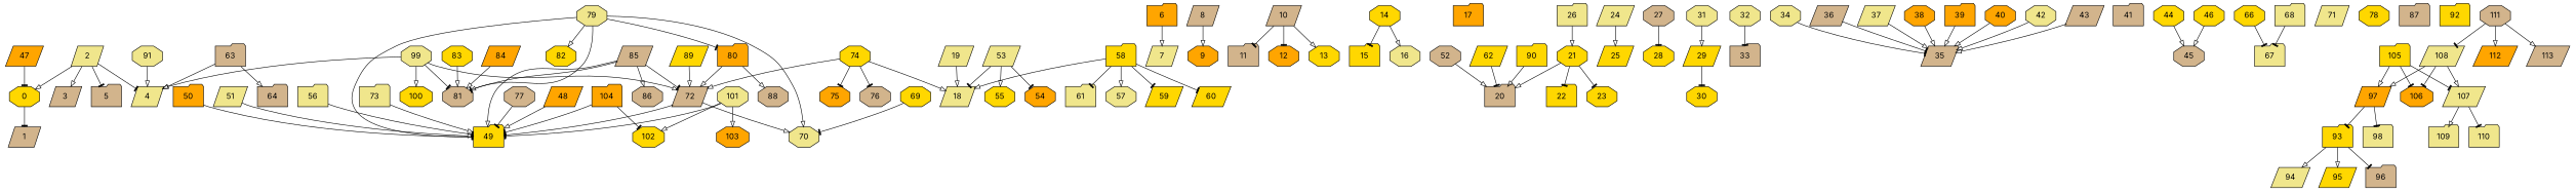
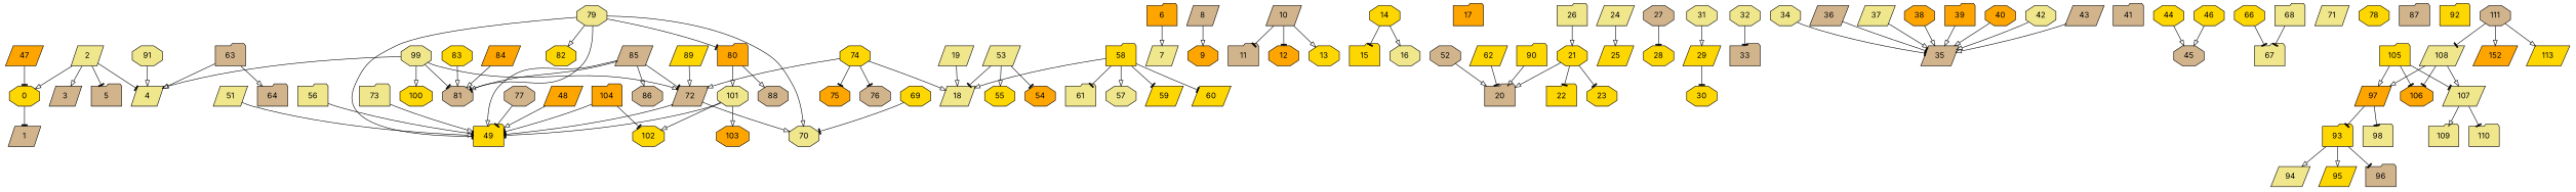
  digraph {
    fontname=Inter
    node [fillcolor=gold fontname=Inter shape=octagon style=filled]
    edge [arrowhead=onormal fontname=Inter]
    1 [fillcolor=tan shape=parallelogram]
    0
    2 [fillcolor=khaki shape=parallelogram]
    3 [fillcolor=tan shape=parallelogram]
    4 [fillcolor=khaki shape=parallelogram]
    5 [fillcolor=tan shape=folder]
    6 [fillcolor=orange shape=folder]
    7 [fillcolor=khaki shape=parallelogram]
    8 [fillcolor=tan shape=parallelogram]
    9 [fillcolor=orange]
    10 [fillcolor=tan shape=parallelogram]
    11 [fillcolor=tan shape=folder]
    12 [fillcolor=orange]
    13
    15 [shape=folder]
    14
    16 [fillcolor=khaki]
    17 [fillcolor=orange shape=folder]
    19 [fillcolor=khaki shape=parallelogram]
    18 [fillcolor=khaki shape=parallelogram]
    20 [fillcolor=tan shape=folder]
    21
    22 [shape=folder]
    23
    24 [fillcolor=khaki shape=parallelogram]
    25 [shape=parallelogram]
    26 [fillcolor=khaki shape=folder]
    27 [fillcolor=tan]
    28
    29 [shape=parallelogram]
    30
    31 [fillcolor=khaki]
    32 [fillcolor=khaki]
    33 [fillcolor=tan shape=folder]
    34 [fillcolor=khaki]
    35 [fillcolor=tan shape=parallelogram]
    36 [fillcolor=tan shape=parallelogram]
    37 [fillcolor=khaki shape=parallelogram]
    38 [fillcolor=orange]
    39 [fillcolor=orange shape=folder]
    40 [fillcolor=orange]
    41 [fillcolor=tan shape=folder]
    42 [fillcolor=khaki]
    43 [fillcolor=tan shape=parallelogram]
    45 [fillcolor=tan]
    44
    46
    47 [fillcolor=orange shape=parallelogram]
    48 [fillcolor=orange shape=parallelogram]
    49 [shape=folder]
-   50 [fillcolor=orange shape=folder]
    51 [fillcolor=khaki shape=parallelogram]
    52 [fillcolor=tan]
    53 [fillcolor=khaki shape=parallelogram]
    54 [fillcolor=orange]
    55
    56 [fillcolor=khaki shape=folder]
    58 [shape=folder]
    57 [fillcolor=khaki]
    59 [shape=parallelogram]
    60 [shape=parallelogram]
    61 [fillcolor=khaki shape=folder]
    62 [shape=parallelogram]
    63 [fillcolor=tan shape=folder]
    64 [fillcolor=tan shape=folder]
    67 [fillcolor=khaki shape=folder]
    66
    68 [fillcolor=khaki shape=folder]
    70 [fillcolor=khaki]
    69
    71 [fillcolor=khaki shape=parallelogram]
    72 [fillcolor=tan shape=parallelogram]
    73 [fillcolor=khaki shape=folder]
    74
    75 [fillcolor=orange]
    76 [fillcolor=tan]
    77 [fillcolor=tan]
    78
    79 [fillcolor=khaki]
    80 [fillcolor=orange shape=folder]
    81 [fillcolor=tan]
    82
    88 [fillcolor=tan]
    83
    84 [fillcolor=orange shape=parallelogram]
    85 [fillcolor=tan shape=parallelogram]
    86 [fillcolor=tan]
    87 [fillcolor=tan shape=folder]
    89 [shape=parallelogram]
    90 [shape=folder]
    91 [fillcolor=khaki]
    92 [shape=folder]
    93 [shape=folder]
    94 [fillcolor=khaki shape=parallelogram]
    95 [shape=parallelogram]
    96 [fillcolor=tan shape=folder]
    97 [fillcolor=orange shape=parallelogram]
    98 [fillcolor=khaki shape=folder]
    99 [fillcolor=khaki]
    100
    101 [fillcolor=khaki]
    102
    103 [fillcolor=orange]
    104 [fillcolor=orange shape=folder]
    105 [shape=folder]
    106 [fillcolor=orange]
    107 [fillcolor=khaki shape=parallelogram]
    109 [fillcolor=khaki shape=folder]
    110 [fillcolor=khaki shape=folder]
    108 [fillcolor=khaki shape=parallelogram]
    111 [fillcolor=tan]
-   112 [fillcolor=orange shape=parallelogram]
-   113 [fillcolor=tan shape=parallelogram]
+   112 [fillcolor=orange shape=parallelogram label=152]
+   113 [shape=parallelogram]
    0 -> 1 [arrowhead=tee]
    2 -> 0
    2 -> 3
    2 -> 4 [arrowhead=tee]
    2 -> 5 [arrowhead=tee]
    6 -> 7
    8 -> 9
    10 -> 11 [arrowhead=tee]
    10 -> 12 [arrowhead=tee]
    10 -> 13
    14 -> 15 [arrowhead=tee]
    14 -> 16
    19 -> 18
    21 -> 20
    21 -> 22 [arrowhead=tee]
    21 -> 23 [arrowhead=tee]
    24 -> 25
    26 -> 21
    27 -> 28 [arrowhead=tee]
    29 -> 30 [arrowhead=tee]
    31 -> 29
    32 -> 33 [arrowhead=tee]
    34 -> 35 [arrowhead=tee]
    36 -> 35 [arrowhead=tee]
    37 -> 35
    38 -> 35
    39 -> 35
    40 -> 35
    42 -> 35
    43 -> 35
    44 -> 45
    46 -> 45
    47 -> 0 [arrowhead=tee]
    48 -> 49
-   50 -> 49 [arrowhead=tee]
    51 -> 49
    52 -> 20
    53 -> 18 [arrowhead=tee]
    53 -> 54 [arrowhead=tee]
    53 -> 55
    56 -> 49 [arrowhead=tee]
    58 -> 18
    58 -> 57
    58 -> 59 [arrowhead=tee]
    58 -> 60 [arrowhead=tee]
    58 -> 61 [arrowhead=tee]
    62 -> 20 [arrowhead=tee]
    63 -> 4
    63 -> 64
    66 -> 67 [arrowhead=tee]
    68 -> 67 [arrowhead=tee]
    69 -> 70 [arrowhead=tee]
    72 -> 49 [arrowhead=tee]
    72 -> 70
    73 -> 49
    74 -> 18
    74 -> 72
    74 -> 75 [arrowhead=tee]
    74 -> 76 [arrowhead=tee]
    77 -> 49 [arrowhead=tee]
    79 -> 49 [arrowhead=tee]
    79 -> 70
    79 -> 80 [arrowhead=tee]
    79 -> 81 [arrowhead=tee]
    79 -> 82
-   80 -> 72
+   80 -> 101
    80 -> 88
    83 -> 81
    84 -> 81
    85 -> 49
    85 -> 72 [arrowhead=tee]
    85 -> 81
    85 -> 86
    89 -> 72
    90 -> 20
    91 -> 4
    93 -> 94
    93 -> 95
    93 -> 96 [arrowhead=tee]
    97 -> 93 [arrowhead=tee]
    97 -> 98 [arrowhead=tee]
    99 -> 4
    99 -> 72
    99 -> 81 [arrowhead=tee]
    99 -> 100
    101 -> 49 [arrowhead=tee]
    101 -> 102
    101 -> 103
    104 -> 49 [arrowhead=tee]
    104 -> 102 [arrowhead=tee]
    105 -> 97
    105 -> 106 [arrowhead=tee]
    105 -> 107 [arrowhead=tee]
    107 -> 109
    107 -> 110 [arrowhead=tee]
    108 -> 97
    108 -> 106 [arrowhead=tee]
    108 -> 107
    111 -> 108 [arrowhead=tee]
    111 -> 112
    111 -> 113
  }
